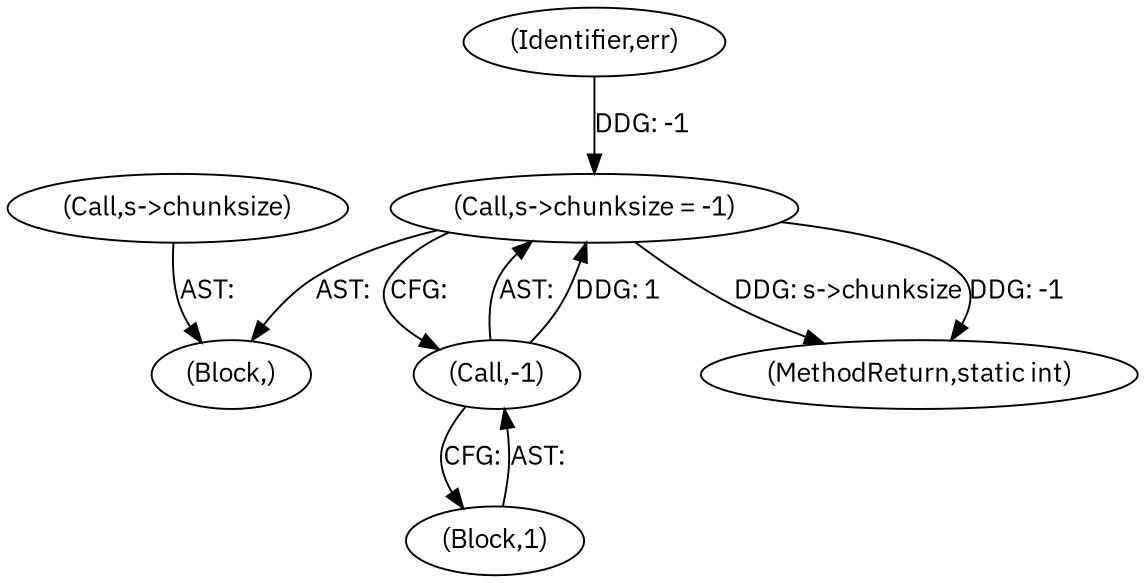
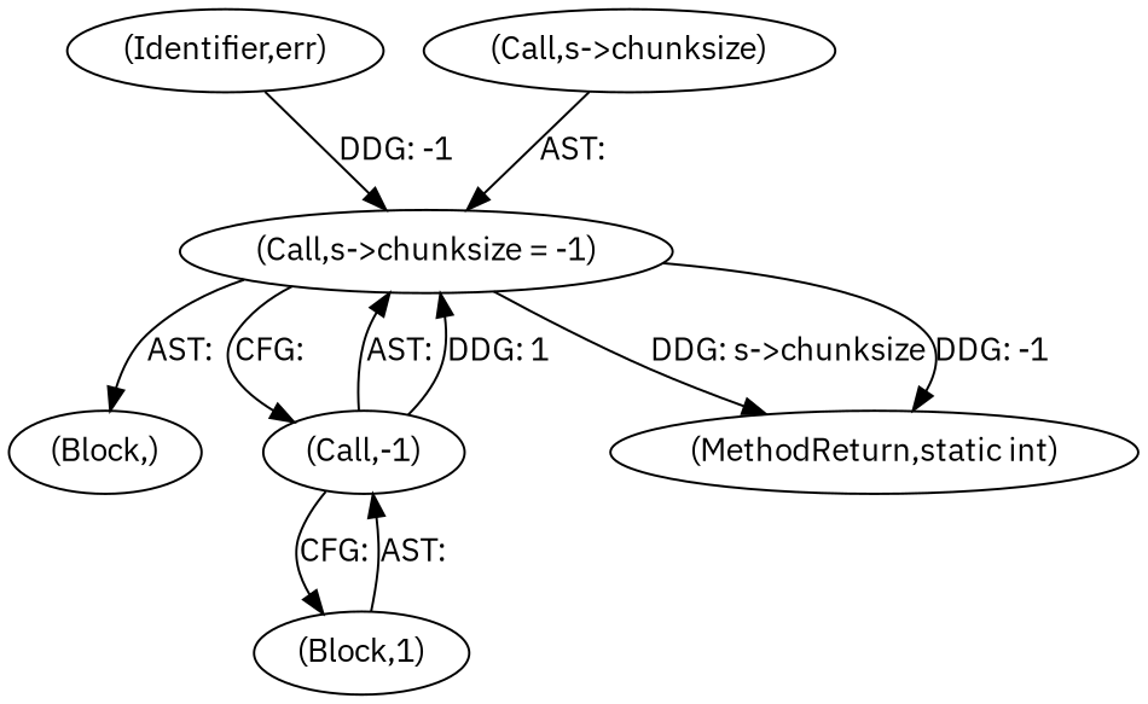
  digraph {
    fontname="IBM Plex Sans"
    node [fontname="IBM Plex Sans"]
    edge [fontname="IBM Plex Sans"]
    n1 [label="(Call,s->chunksize = -1)"]
    n2 [label="(Call,-1)"]
    n3 [label="(Block,)"]
    n4 [label="(MethodReturn,static int)"]
    n5 [label="(Block,1)"]
    n6 [label="(Identifier,err)"]
    n7 [label="(Call,s->chunksize)"]
    n1 -> n2 [label="CFG: "]
    n1 -> n3 [label="AST: "]
    n1 -> n4 [label="DDG: s->chunksize"]
    n1 -> n4 [label="DDG: -1"]
    n2 -> n1 [label="AST: "]
    n2 -> n1 [label="DDG: 1"]
    n2 -> n5 [label="CFG: "]
    n5 -> n2 [label="AST: "]
    n6 -> n1 [label="DDG: -1"]
-   n7 -> n3 [label="AST: "]
+   n7 -> n1 [label="AST: "]
  }
